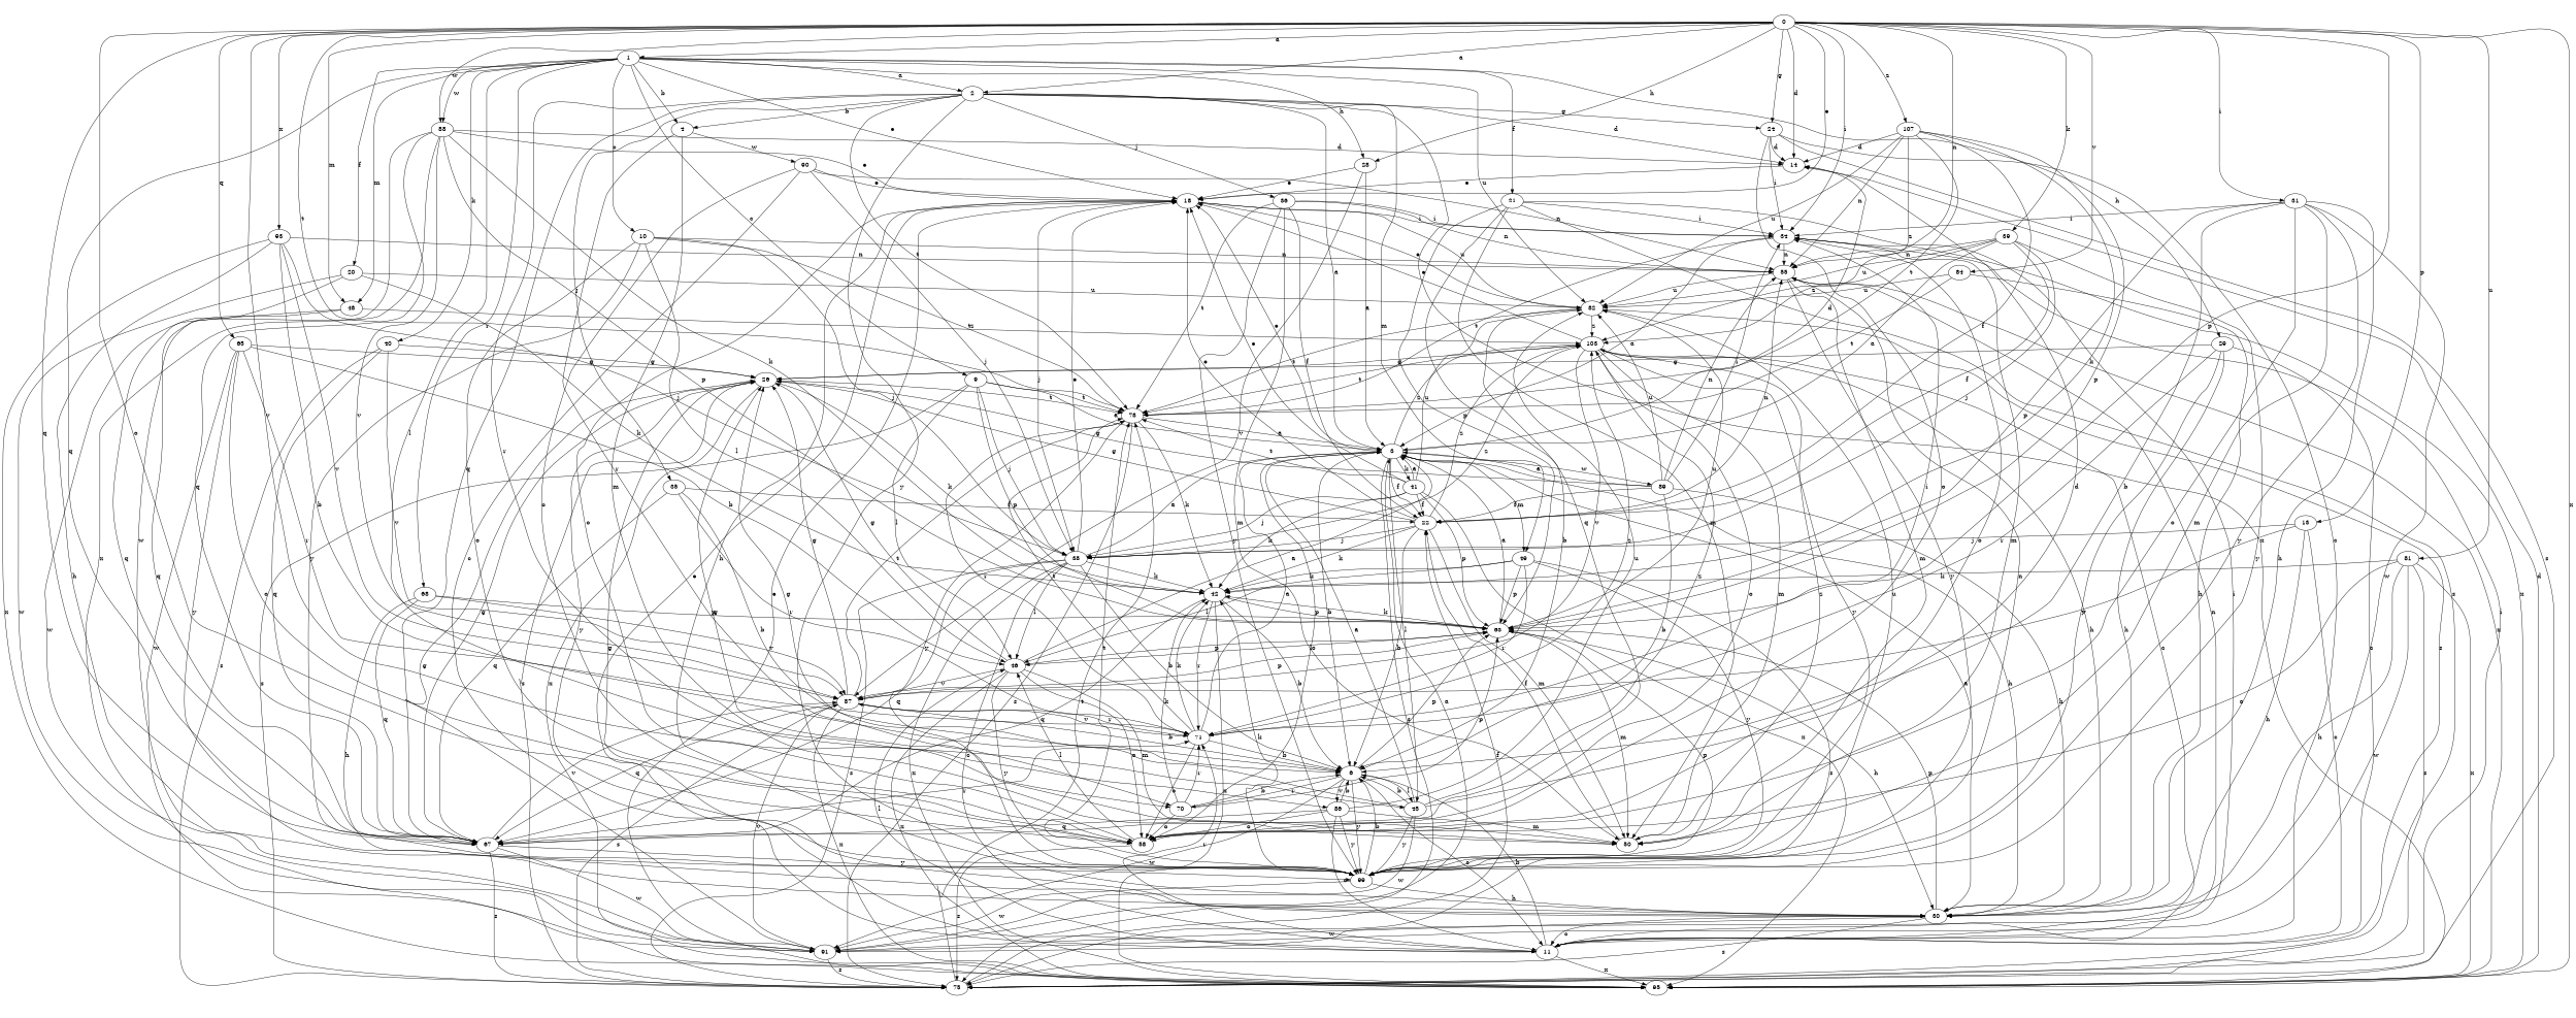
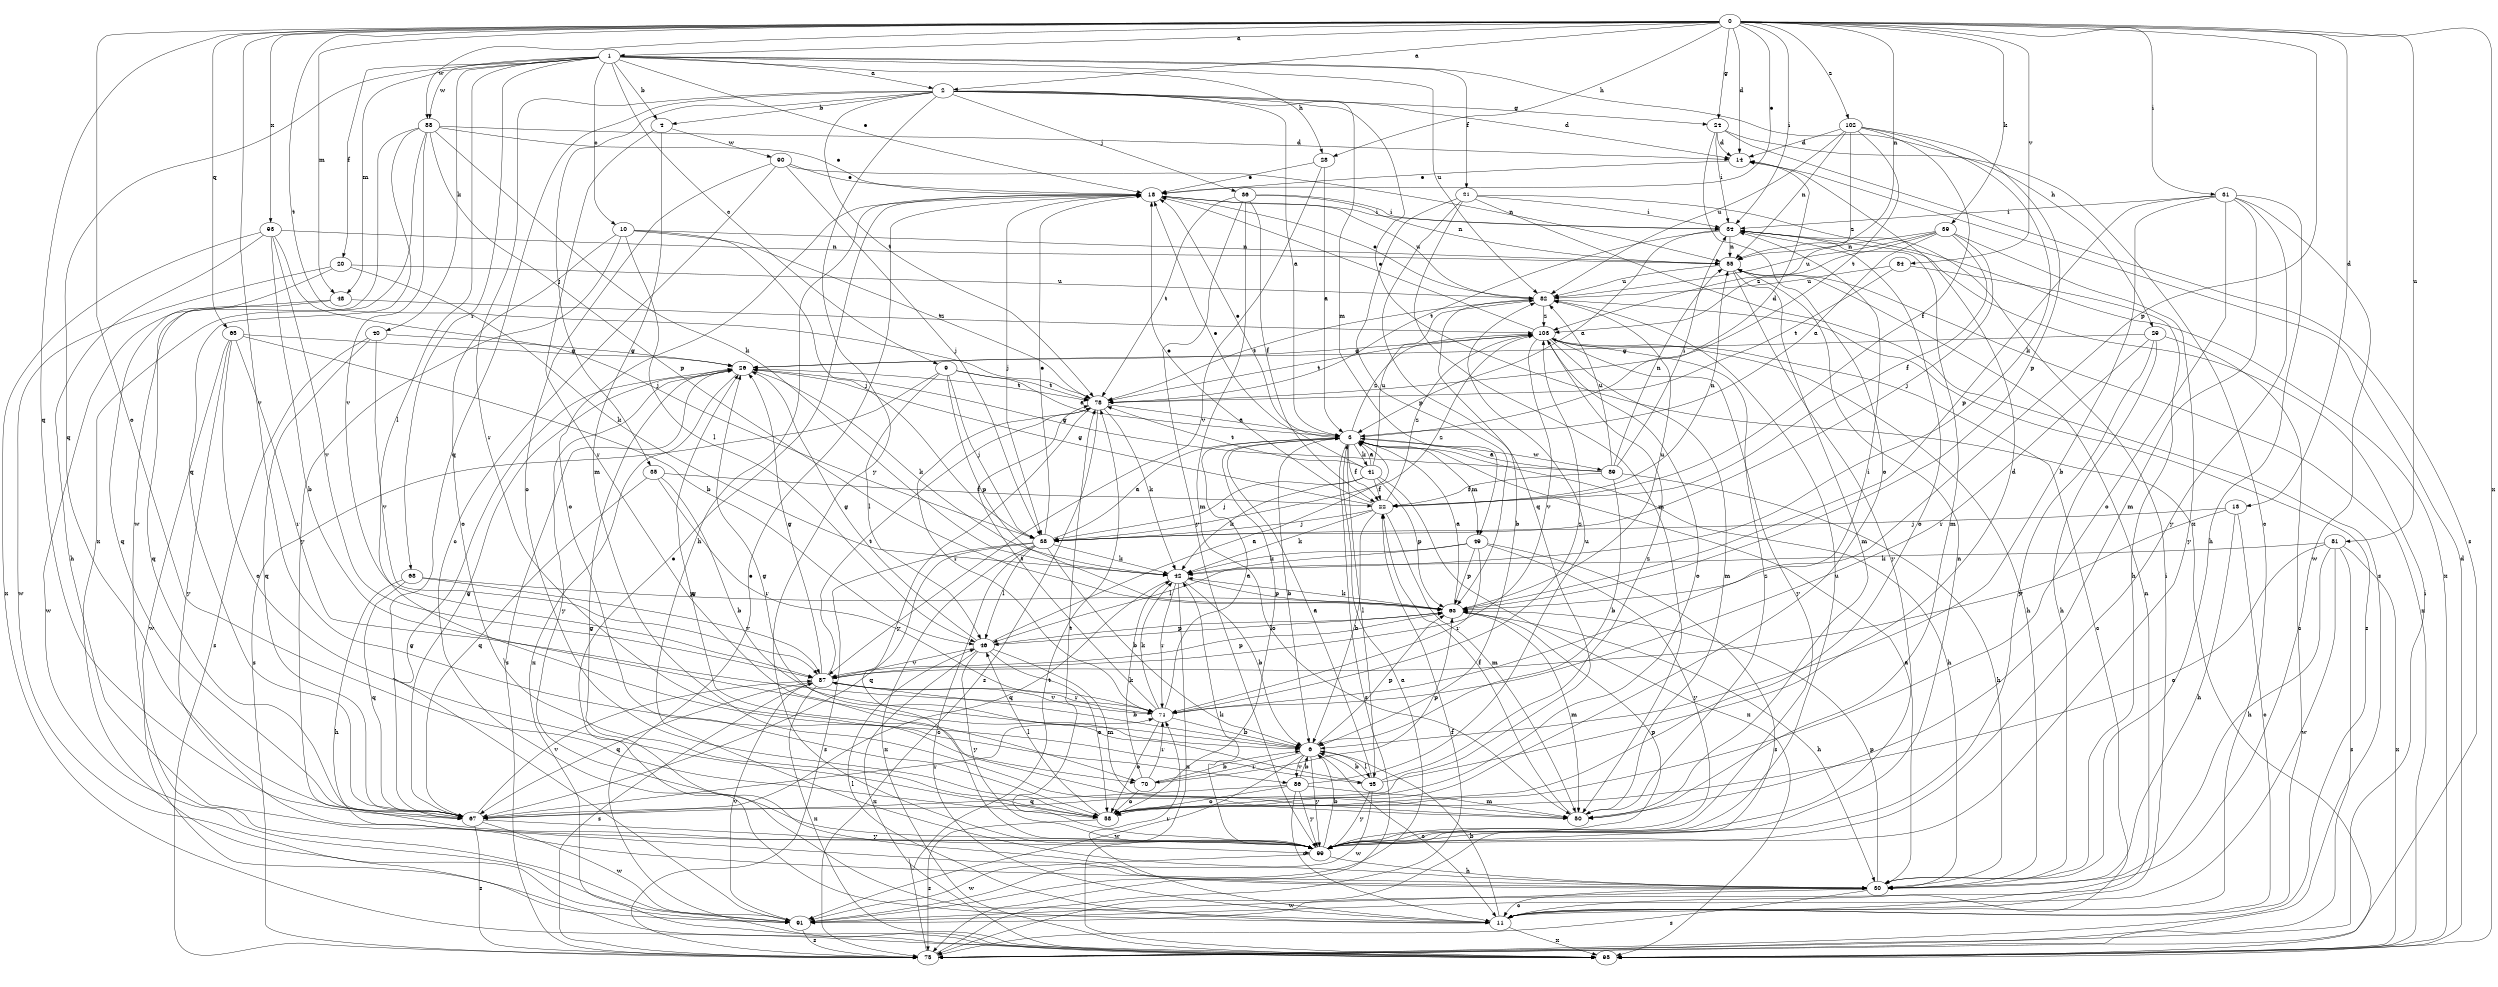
  strict digraph {
    0
    1
    2
    13
    14
    18
    24
    28
    31
    34
    39
    48
    55
    58
    63
    65
    67
    78
    81
    84
    86
    88
    93
    95
-   102 [label=107]
+   102
    4
    9
    10
    20
    21
    29
    40
    45
    68
    82
    3
    35
    36
    49
    70
    99
    30
    11
    38
    87
    75
    6
    50
    91
    22
    103
    46
    42
    71
    26
    90
    41
    89
    0 -> 1 [label=a]
    0 -> 2 [label=a]
-   0 -> 13 [label=p]
+   0 -> 13 [label=d]
    0 -> 14 [label=d]
    0 -> 18 [label=e]
    0 -> 24 [label=g]
    0 -> 28 [label=h]
    0 -> 31 [label=i]
    0 -> 34 [label=i]
    0 -> 39 [label=k]
    0 -> 48 [label=m]
    0 -> 55 [label=n]
    0 -> 58 [label=o]
    0 -> 63 [label=p]
    0 -> 65 [label=q]
    0 -> 67 [label=q]
    0 -> 78 [label=t]
    0 -> 81 [label=u]
    0 -> 84 [label=v]
    0 -> 86 [label=v]
    0 -> 88 [label=w]
    0 -> 93 [label=x]
    0 -> 95 [label=x]
    0 -> 102 [label=z]
    1 -> 2 [label=a]
    1 -> 18 [label=e]
    1 -> 28 [label=h]
    1 -> 48 [label=m]
    1 -> 67 [label=q]
    1 -> 88 [label=w]
    1 -> 4 [label=b]
    1 -> 9 [label=c]
    1 -> 10 [label=c]
    1 -> 20 [label=f]
    1 -> 21 [label=f]
    1 -> 29 [label=h]
    1 -> 40 [label=k]
    1 -> 45 [label=l]
    1 -> 68 [label=r]
    1 -> 82 [label=u]
    2 -> 14 [label=d]
    2 -> 24 [label=g]
    2 -> 67 [label=q]
    2 -> 78 [label=t]
    2 -> 95 [label=x]
    2 -> 4 [label=b]
    2 -> 3 [label=a]
    2 -> 35 [label=j]
    2 -> 36 [label=j]
    2 -> 49 [label=m]
    2 -> 70 [label=r]
    2 -> 99 [label=y]
    13 -> 30 [label=h]
    13 -> 11 [label=c]
    13 -> 38 [label=j]
    13 -> 87 [label=v]
    14 -> 18 [label=e]
    18 -> 34 [label=i]
    18 -> 58 [label=o]
    18 -> 82 [label=u]
    18 -> 30 [label=h]
    18 -> 38 [label=j]
    24 -> 14 [label=d]
    24 -> 34 [label=i]
    24 -> 58 [label=o]
    24 -> 11 [label=c]
    24 -> 75 [label=s]
    28 -> 18 [label=e]
    28 -> 3 [label=a]
    28 -> 87 [label=v]
    31 -> 34 [label=i]
    31 -> 58 [label=o]
    31 -> 63 [label=p]
    31 -> 99 [label=y]
    31 -> 30 [label=h]
    31 -> 6 [label=b]
    31 -> 50 [label=m]
    31 -> 91 [label=w]
    34 -> 55 [label=n]
    34 -> 58 [label=o]
    34 -> 78 [label=t]
    34 -> 3 [label=a]
    34 -> 50 [label=m]
    39 -> 55 [label=n]
    39 -> 82 [label=u]
    39 -> 3 [label=a]
    39 -> 99 [label=y]
    39 -> 38 [label=j]
    39 -> 22 [label=f]
    39 -> 103 [label=z]
    48 -> 67 [label=q]
    48 -> 91 [label=w]
    48 -> 103 [label=z]
    55 -> 95 [label=x]
    55 -> 82 [label=u]
    55 -> 99 [label=y]
    55 -> 50 [label=m]
    58 -> 75 [label=s]
    58 -> 46 [label=l]
    63 -> 82 [label=u]
    63 -> 3 [label=a]
    63 -> 30 [label=h]
    63 -> 50 [label=m]
    63 -> 46 [label=l]
    63 -> 42 [label=k]
    65 -> 58 [label=o]
    65 -> 99 [label=y]
    65 -> 91 [label=w]
    65 -> 46 [label=b]
    65 -> 71 [label=r]
    65 -> 26 [label=g]
    67 -> 99 [label=y]
    67 -> 87 [label=v]
    67 -> 75 [label=s]
    67 -> 91 [label=w]
    67 -> 71 [label=r]
    67 -> 26 [label=g]
    78 -> 3 [label=a]
    78 -> 99 [label=y]
    78 -> 75 [label=s]
    78 -> 42 [label=k]
    78 -> 71 [label=r]
    81 -> 58 [label=o]
    81 -> 95 [label=x]
    81 -> 30 [label=h]
    81 -> 75 [label=s]
    81 -> 91 [label=w]
    81 -> 42 [label=k]
    84 -> 78 [label=t]
    84 -> 82 [label=u]
    84 -> 30 [label=h]
    86 -> 58 [label=o]
    86 -> 67 [label=q]
    86 -> 82 [label=u]
    86 -> 99 [label=y]
    86 -> 11 [label=c]
    86 -> 6 [label=b]
    86 -> 50 [label=m]
    88 -> 14 [label=d]
    88 -> 18 [label=e]
    88 -> 63 [label=p]
    88 -> 67 [label=q]
    88 -> 95 [label=x]
    88 -> 87 [label=v]
    88 -> 91 [label=w]
    88 -> 42 [label=k]
    93 -> 55 [label=n]
    93 -> 95 [label=x]
    93 -> 30 [label=h]
    93 -> 38 [label=j]
    93 -> 87 [label=v]
    93 -> 6 [label=b]
    95 -> 14 [label=d]
    95 -> 18 [label=e]
    102 -> 14 [label=d]
    102 -> 55 [label=n]
    102 -> 63 [label=p]
    102 -> 78 [label=t]
    102 -> 82 [label=u]
    102 -> 22 [label=f]
    102 -> 103 [label=z]
    102 -> 42 [label=k]
    4 -> 70 [label=r]
    4 -> 50 [label=m]
    4 -> 90 [label=w]
    9 -> 63 [label=p]
    9 -> 78 [label=t]
    9 -> 3 [label=a]
    9 -> 38 [label=j]
    9 -> 75 [label=s]
    9 -> 46 [label=l]
    10 -> 55 [label=n]
    10 -> 58 [label=o]
    10 -> 78 [label=t]
    10 -> 99 [label=y]
    10 -> 38 [label=j]
    10 -> 46 [label=l]
    20 -> 67 [label=q]
    20 -> 82 [label=u]
    20 -> 91 [label=w]
    20 -> 42 [label=k]
    21 -> 34 [label=i]
    21 -> 63 [label=p]
    21 -> 67 [label=q]
    21 -> 95 [label=x]
    21 -> 75 [label=s]
    21 -> 50 [label=m]
    29 -> 99 [label=y]
    29 -> 30 [label=h]
    29 -> 11 [label=c]
    29 -> 71 [label=r]
    29 -> 26 [label=g]
    40 -> 67 [label=q]
    40 -> 87 [label=v]
    40 -> 75 [label=s]
    40 -> 26 [label=g]
    45 -> 14 [label=d]
    45 -> 3 [label=a]
    45 -> 99 [label=y]
    45 -> 6 [label=b]
    45 -> 91 [label=w]
    45 -> 103 [label=z]
    45 -> 26 [label=g]
    68 -> 63 [label=p]
    68 -> 67 [label=q]
    68 -> 30 [label=h]
    68 -> 87 [label=v]
    82 -> 18 [label=e]
    82 -> 78 [label=t]
    82 -> 75 [label=s]
    82 -> 6 [label=b]
    82 -> 103 [label=z]
    3 -> 14 [label=d]
    3 -> 18 [label=e]
    3 -> 58 [label=o]
    3 -> 45 [label=l]
    3 -> 49 [label=m]
    3 -> 30 [label=h]
    3 -> 75 [label=s]
    3 -> 6 [label=b]
    3 -> 22 [label=f]
    3 -> 103 [label=z]
    3 -> 41 [label=k]
    3 -> 89 [label=w]
    35 -> 67 [label=q]
    35 -> 6 [label=b]
    35 -> 22 [label=f]
    35 -> 71 [label=r]
    36 -> 34 [label=i]
    36 -> 55 [label=n]
    36 -> 78 [label=t]
    36 -> 99 [label=y]
    36 -> 50 [label=m]
    36 -> 22 [label=f]
    49 -> 63 [label=p]
    49 -> 99 [label=y]
    49 -> 75 [label=s]
    49 -> 46 [label=l]
    49 -> 42 [label=k]
    49 -> 71 [label=r]
    70 -> 58 [label=o]
    70 -> 63 [label=p]
    70 -> 6 [label=b]
    70 -> 42 [label=k]
    70 -> 71 [label=r]
    99 -> 55 [label=n]
    99 -> 63 [label=p]
    99 -> 78 [label=t]
    99 -> 82 [label=u]
    99 -> 30 [label=h]
    99 -> 6 [label=b]
    99 -> 91 [label=w]
    99 -> 42 [label=k]
    30 -> 63 [label=p]
    30 -> 3 [label=a]
    30 -> 11 [label=c]
    30 -> 75 [label=s]
    30 -> 91 [label=w]
    30 -> 26 [label=g]
    11 -> 18 [label=e]
    11 -> 34 [label=i]
    11 -> 55 [label=n]
    11 -> 95 [label=x]
    11 -> 6 [label=b]
    11 -> 46 [label=l]
    11 -> 71 [label=r]
    38 -> 18 [label=e]
    38 -> 67 [label=q]
    38 -> 95 [label=x]
    38 -> 3 [label=a]
    38 -> 11 [label=c]
    38 -> 75 [label=s]
    38 -> 6 [label=b]
    38 -> 103 [label=z]
    38 -> 46 [label=l]
    38 -> 42 [label=k]
    87 -> 63 [label=p]
    87 -> 67 [label=q]
    87 -> 78 [label=t]
    87 -> 95 [label=x]
    87 -> 75 [label=s]
    87 -> 6 [label=b]
    87 -> 71 [label=r]
    87 -> 26 [label=g]
    75 -> 34 [label=i]
    75 -> 78 [label=t]
    75 -> 22 [label=f]
    6 -> 63 [label=p]
    6 -> 86 [label=v]
    6 -> 45 [label=l]
    6 -> 70 [label=r]
    6 -> 99 [label=y]
    6 -> 11 [label=c]
    6 -> 91 [label=w]
    50 -> 22 [label=f]
    50 -> 103 [label=z]
    50 -> 26 [label=g]
    91 -> 3 [label=a]
    91 -> 87 [label=v]
    91 -> 75 [label=s]
    91 -> 26 [label=g]
    22 -> 18 [label=e]
    22 -> 55 [label=n]
    22 -> 38 [label=j]
    22 -> 6 [label=b]
    22 -> 50 [label=m]
    22 -> 103 [label=z]
    22 -> 42 [label=k]
    22 -> 26 [label=g]
    103 -> 18 [label=e]
    103 -> 58 [label=o]
    103 -> 78 [label=t]
    103 -> 99 [label=y]
    103 -> 30 [label=h]
    103 -> 11 [label=c]
    103 -> 87 [label=v]
    103 -> 50 [label=m]
    103 -> 26 [label=g]
    46 -> 58 [label=o]
    46 -> 63 [label=p]
    46 -> 95 [label=x]
    46 -> 3 [label=a]
    46 -> 99 [label=y]
    46 -> 87 [label=v]
    46 -> 50 [label=m]
    46 -> 26 [label=g]
    42 -> 63 [label=p]
    42 -> 67 [label=q]
    42 -> 95 [label=x]
    42 -> 6 [label=b]
    42 -> 71 [label=r]
    71 -> 34 [label=i]
    71 -> 58 [label=o]
    71 -> 78 [label=t]
    71 -> 3 [label=a]
    71 -> 87 [label=v]
    71 -> 6 [label=b]
    71 -> 103 [label=z]
    71 -> 42 [label=k]
    26 -> 78 [label=t]
    26 -> 95 [label=x]
    26 -> 99 [label=y]
    26 -> 75 [label=s]
    26 -> 42 [label=k]
    90 -> 18 [label=e]
    90 -> 55 [label=n]
    90 -> 58 [label=o]
    90 -> 11 [label=c]
    90 -> 38 [label=j]
    41 -> 18 [label=e]
    41 -> 63 [label=p]
    41 -> 78 [label=t]
    41 -> 95 [label=x]
    41 -> 82 [label=u]
    41 -> 3 [label=a]
    41 -> 38 [label=j]
    41 -> 22 [label=f]
    41 -> 42 [label=k]
    89 -> 34 [label=i]
    89 -> 55 [label=n]
    89 -> 82 [label=u]
    89 -> 3 [label=a]
    89 -> 30 [label=h]
    89 -> 6 [label=b]
    89 -> 22 [label=f]
    89 -> 26 [label=g]
  }
